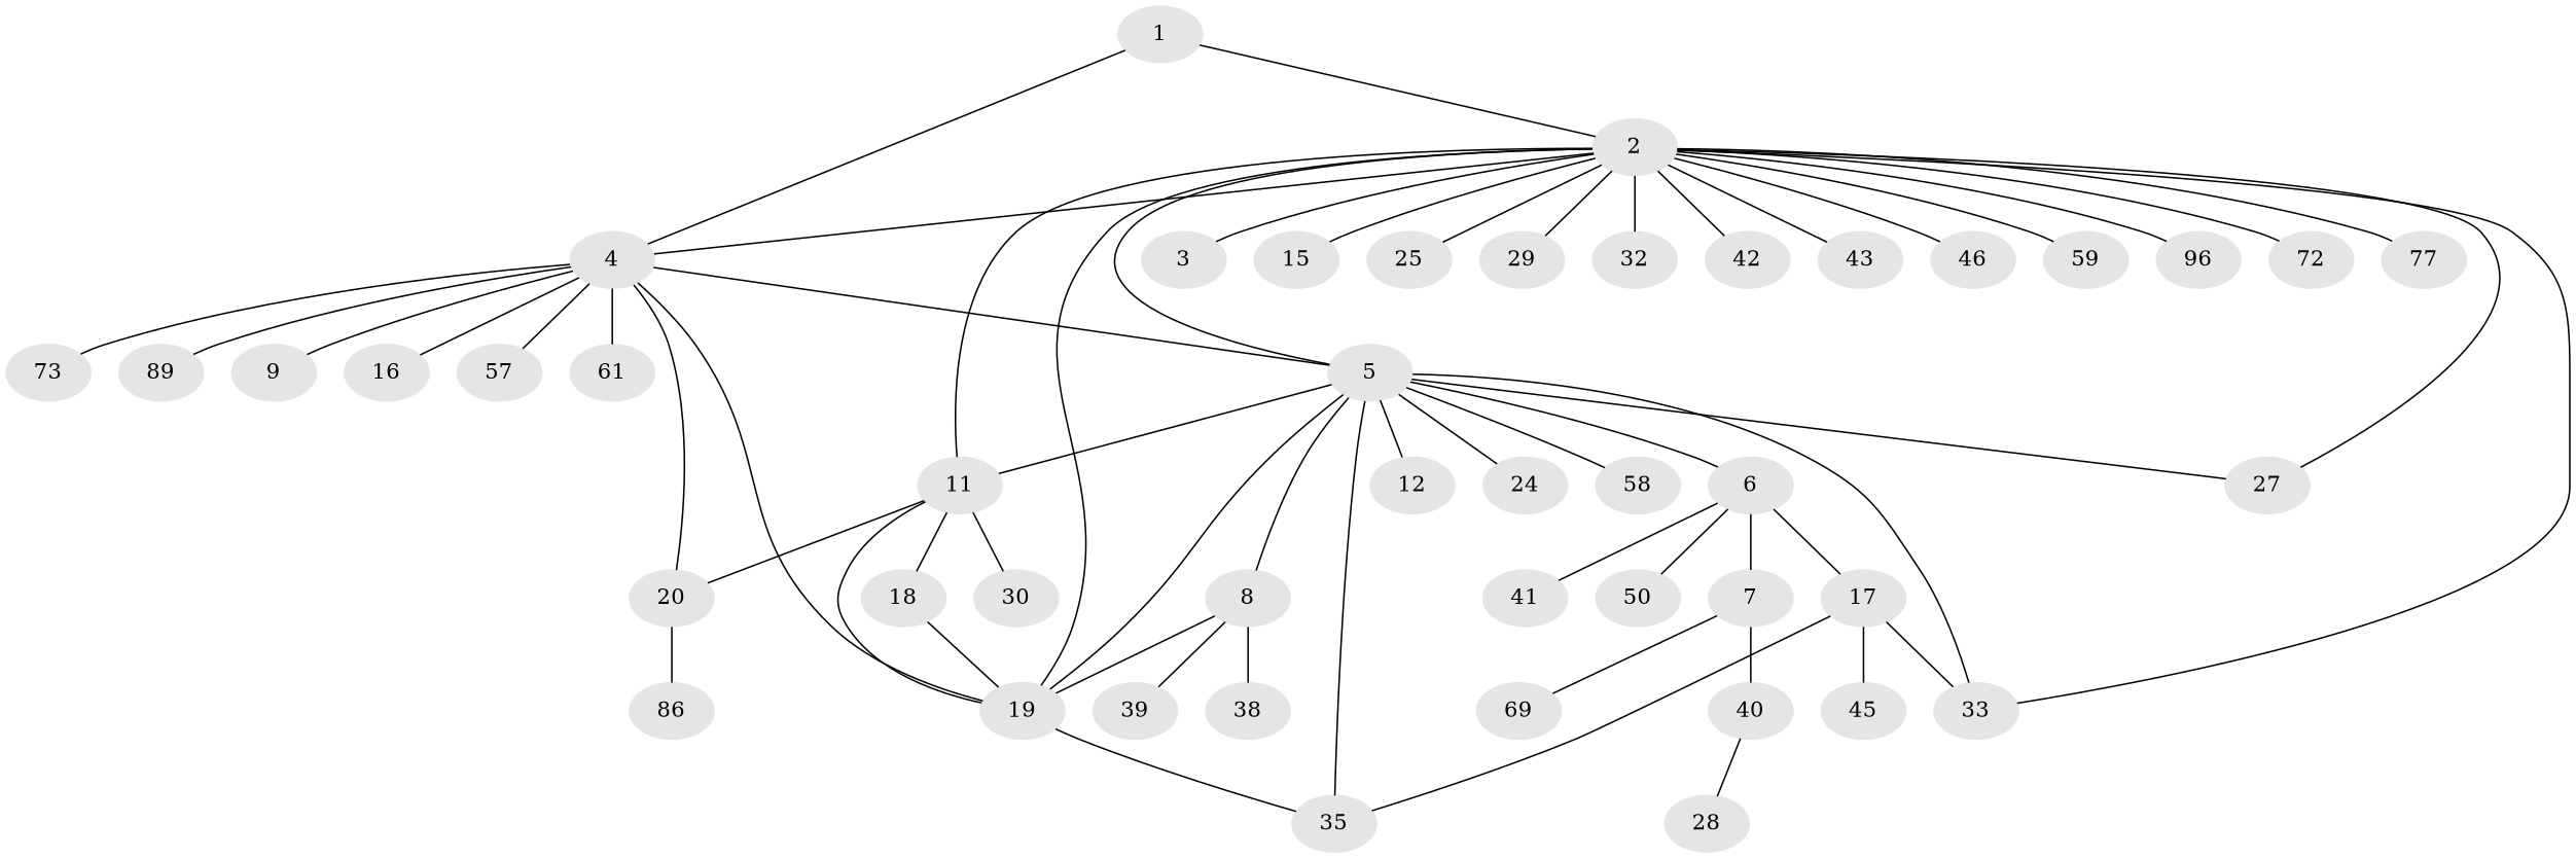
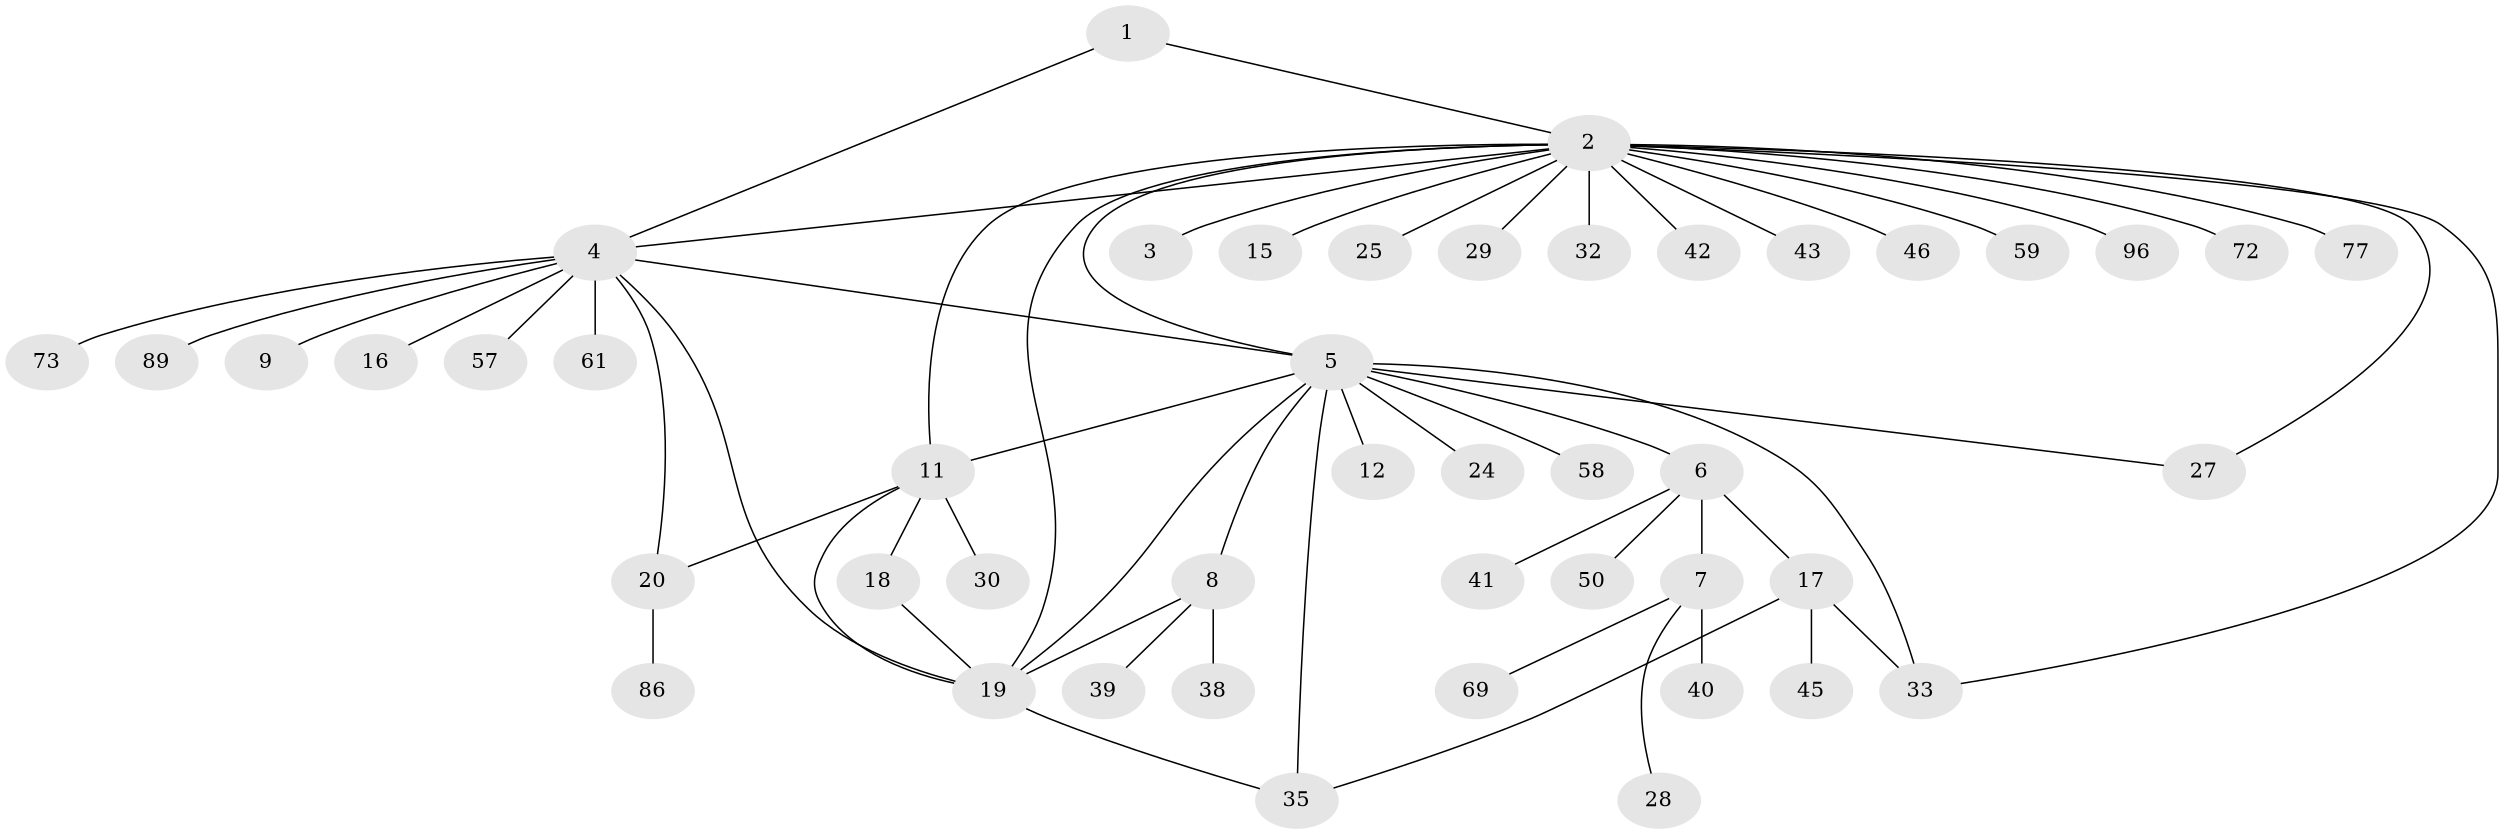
  graph {
    node [color=gray90 style=filled]
    1
    2
    4
    3
    5 [super="+10+26"]
    11 [super="+76+90+85+23+13+21"]
    15
    19 [super="+22+36+49"]
    25
    27 [super="+65+60+62+54"]
    29
    32
    33 [super="+51"]
    42
    n15 [label=43]
    46
    59
    n18 [label=96]
    72
    77
    9 [super="+74"]
    16 [super="+91"]
    20 [super="+31"]
    57
    61
    73
    89
    6 [super="+14"]
    8
    12 [super="+81+55"]
    24
    35 [super="+75+67"]
    58 [super="+71"]
    18
    30
    86
    7
    17 [super="+34"]
    41
    50
    38
    39
    28
    40
    69
    45
    1 -- 2
    1 -- 4
    2 -- 4
    2 -- 3
    2 -- 5
    2 -- 11
    2 -- 15
    2 -- 19
    2 -- 25
    2 -- 27
    2 -- 29
    2 -- 32
    2 -- 33
    2 -- 42
    2 -- n15
    2 -- 46
    2 -- 59
    2 -- n18
    2 -- 72
    2 -- 77
    4 -- 5
    4 -- 19
    4 -- 9
    4 -- 16
    4 -- 20
    4 -- 57
    4 -- 61
    4 -- 73
    4 -- 89
    5 -- 11
    5 -- 19
    5 -- 27
    5 -- 33
    5 -- 6
    5 -- 8
    5 -- 12
    5 -- 24
    5 -- 35
    5 -- 58
    11 -- 19
    11 -- 20
    11 -- 18
    11 -- 30
    19 -- 35
    20 -- 86
    6 -- 7
    6 -- 17
    6 -- 41
    6 -- 50
    8 -- 19 [weight=2]
    8 -- 38
    8 -- 39
    18 -- 19
-   40 -- 28
+   7 -- 28
    7 -- 40
    7 -- 69
    17 -- 33
    17 -- 35
    17 -- 45
  }
